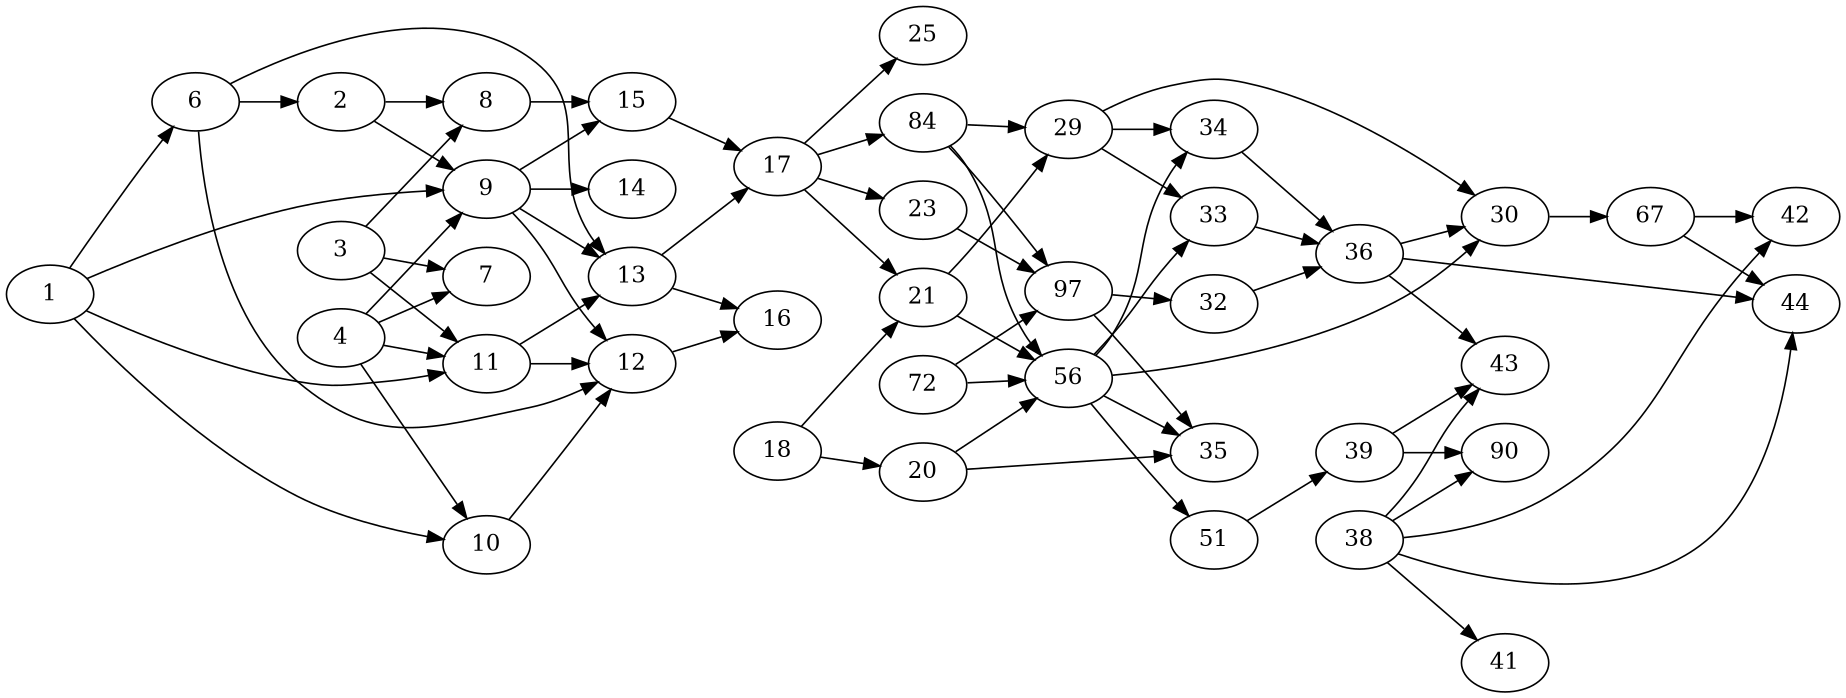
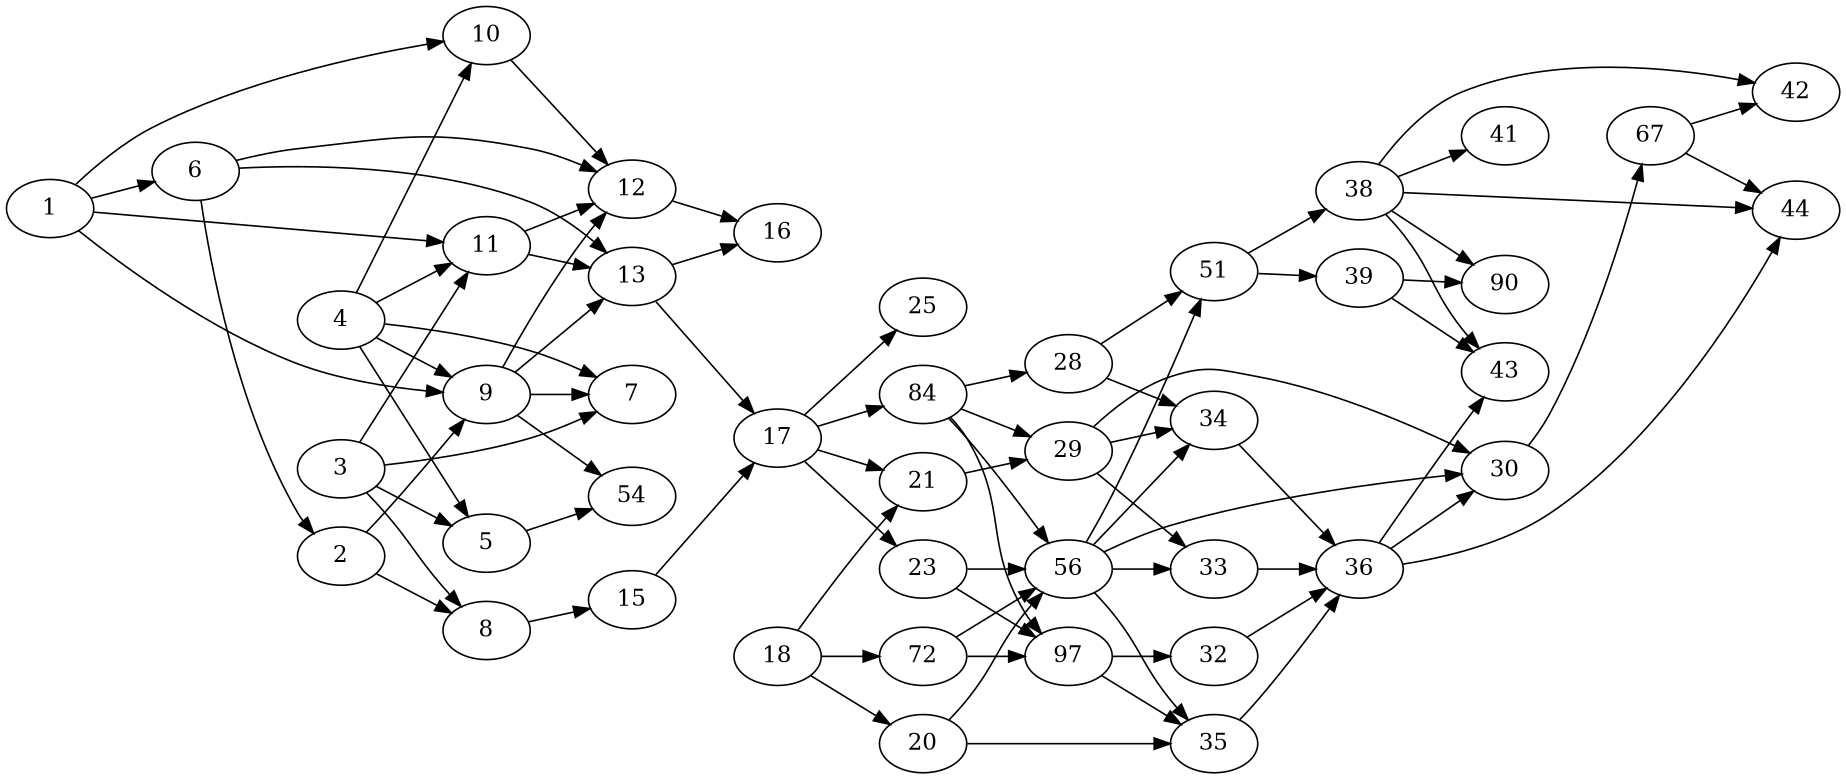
  digraph {
    rankdir=LR
    node [alpha=0.16]
    1 [alpha=0.02 expect_size=47488000]
    6 [expect_size=48970752]
    9 [alpha=0.09 expect_size=8252416]
    10 [alpha=0.17 expect_size=43523072]
    11 [alpha=0.20 expect_size=38108160]
    12 [alpha=0.05 expect_size=42165248]
    13 [alpha=0.10 expect_size=7590912]
    2 [alpha=0.05 expect_size=28562432]
-   14 [alpha=0.02 expect_size=47273984]
+   14 [alpha=0.02 expect_size=47273984 label=54]
    15 [alpha=0.08 expect_size=49223680]
    16 [alpha=0.10 expect_size=43632640]
    17 [alpha=0.04 expect_size=34370560]
    8 [alpha=0.07 expect_size=46306304]
    3 [alpha=0.17 expect_size=8126464]
+   5 [alpha=0.18 expect_size=46722048]
    7 [alpha=0.05 expect_size=43301888]
    4 [alpha=0.01 expect_size=6659072]
    18 [alpha=0.15 expect_size=45918208]
    21 [alpha=0.07 expect_size=31467520]
    20 [alpha=0.03 expect_size=37720064]
    n21 [alpha=0.01 expect_size=30532608 label=72]
    25 [alpha=0.04 expect_size=22679552]
    23 [expect_size=42487808]
    n24 [alpha=0.11 expect_size=19022848 label=84]
    n25 [expect_size=41488384 label=56]
    29 [alpha=0.15 expect_size=16585728]
    n27 [alpha=0.03 expect_size=17164288 label=97]
+   28 [alpha=0.08 expect_size=27215872]
    35 [alpha=0.20 expect_size=6064128]
    30 [alpha=0.17 expect_size=10924032]
    n31 [alpha=0.14 expect_size=18994176 label=51]
    33 [alpha=0.19 expect_size=37643264]
    34 [alpha=0.10 expect_size=27240448]
    32 [alpha=0.06 expect_size=35855360]
    n35 [alpha=0.04 expect_size=52371456 label=67]
    38 [alpha=0.19 expect_size=12900352]
    39 [alpha=0.20 expect_size=32615424]
    36 [alpha=0.06 expect_size=15593472]
    43 [alpha=0.06 expect_size=13367296]
    44 [alpha=0.03 expect_size=11376640]
    42 [alpha=0.14 expect_size=46415872]
    n42 [alpha=0.13 expect_size=20154368 label=90]
    41 [alpha=0.19 expect_size=13799424]
    1 -> 6
    1 -> 9
    1 -> 10
    1 -> 11
    6 -> 12
    6 -> 13
    6 -> 2
    9 -> 12
    9 -> 13
    9 -> 14
-   9 -> 15
+   9 -> 7
    10 -> 12
    11 -> 12
    11 -> 13
    12 -> 16
    13 -> 16
    13 -> 17
    2 -> 9
    2 -> 8
    15 -> 17
    17 -> 21
    17 -> 25
    17 -> 23
    17 -> n24
    8 -> 15
    3 -> 11
    3 -> 8
+   3 -> 5
    3 -> 7
+   5 -> 14
    4 -> 9
    4 -> 10
    4 -> 11
+   4 -> 5
    4 -> 7
    18 -> 21
    18 -> 20
-   21 -> n25
+   18 -> n21
+   23 -> n25
    21 -> 29
    20 -> n25
    20 -> 35
    n21 -> n25
    n21 -> n27
    23 -> n27
    n24 -> n25
    n24 -> 29
    n24 -> n27
+   n24 -> 28
    n25 -> 35
    n25 -> 30
    n25 -> n31
    n25 -> 33
    n25 -> 34
    29 -> 30
    29 -> 33
    29 -> 34
    n27 -> 35
    n27 -> 32
+   28 -> n31
+   28 -> 34
+   35 -> 36
    30 -> n35
+   n31 -> 38
    n31 -> 39
    33 -> 36
    34 -> 36
    32 -> 36
    n35 -> 44
    n35 -> 42
    38 -> 43
    38 -> 44
    38 -> 42
    38 -> n42
    38 -> 41
    39 -> 43
    39 -> n42
    36 -> 30
    36 -> 43
    36 -> 44
  }
